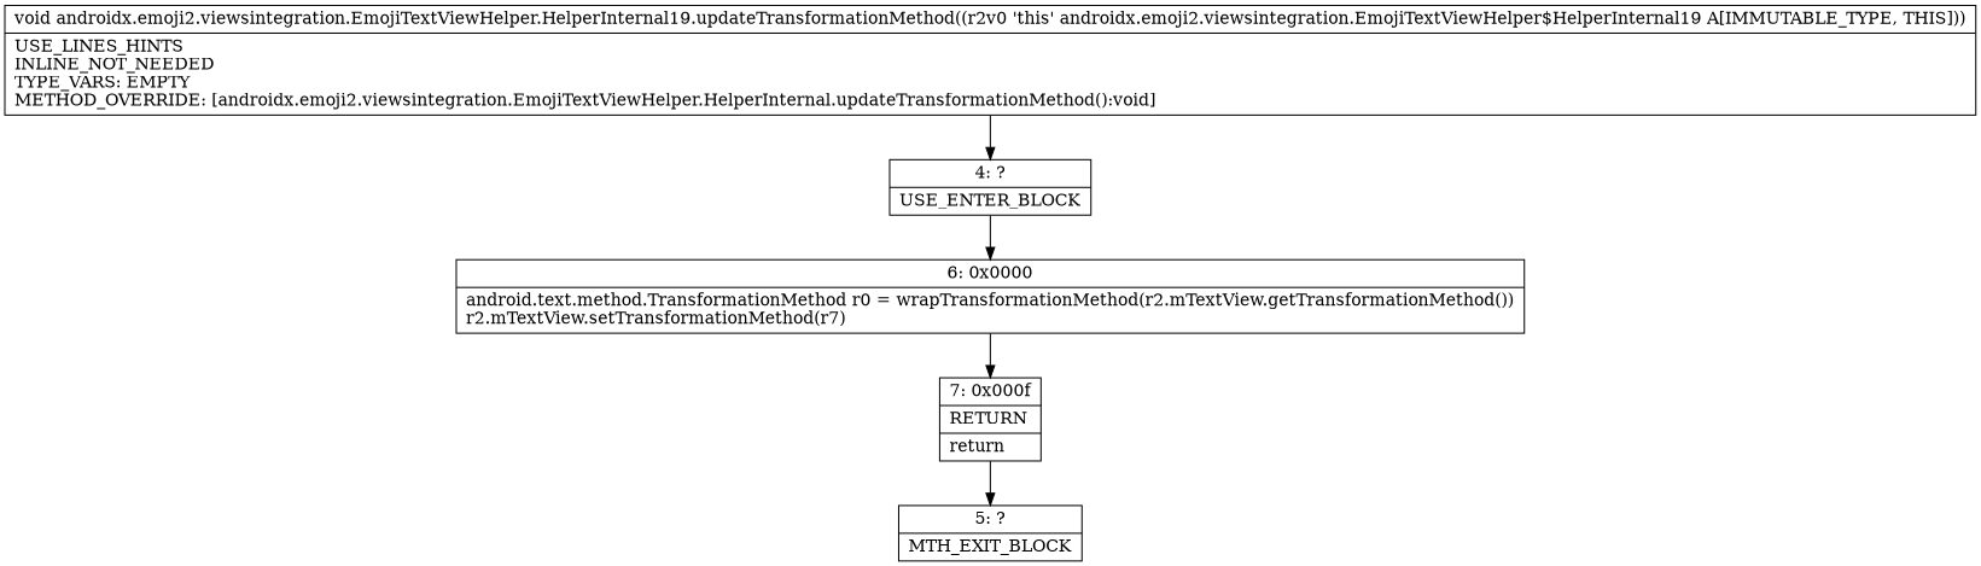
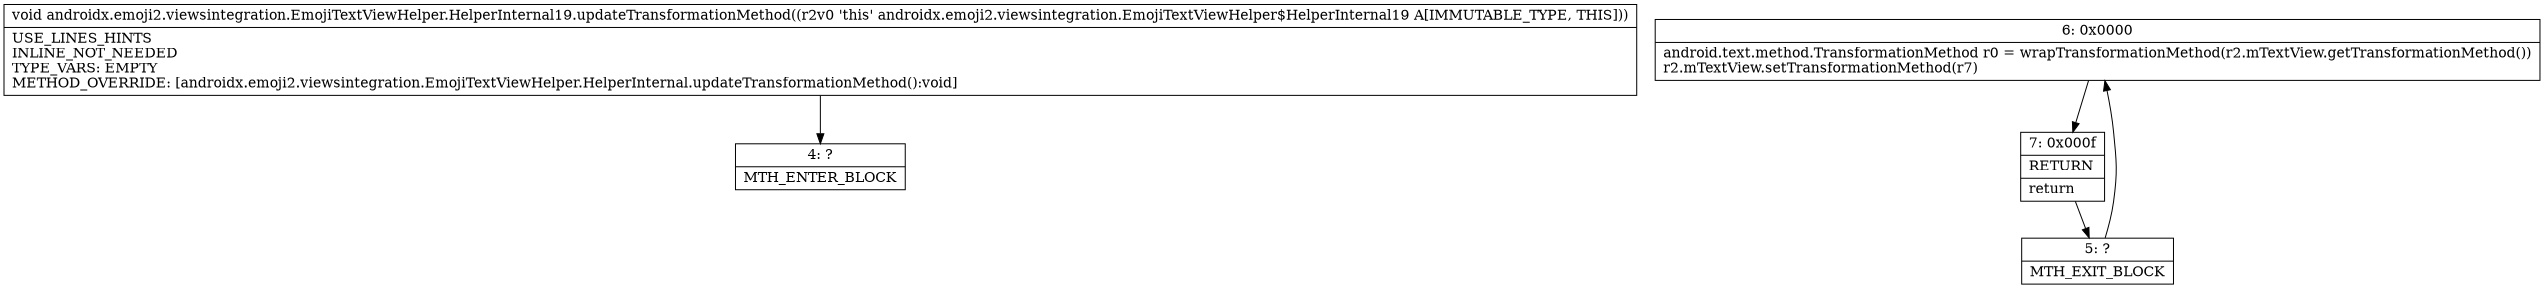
  digraph {
    node [shape=record]
-   n1 [label="{4\:\ ?|USE_ENTER_BLOCK\l}"]
+   n1 [label="{4\:\ ?|MTH_ENTER_BLOCK\l}"]
    n2 [label="{6\:\ 0x0000|android.text.method.TransformationMethod r0 = wrapTransformationMethod(r2.mTextView.getTransformationMethod())\lr2.mTextView.setTransformationMethod(r7)\l}"]
    n3 [label="{7\:\ 0x000f|RETURN\l|return\l}"]
    n4 [label="{5\:\ ?|MTH_EXIT_BLOCK\l}"]
    n5 [label="{void androidx.emoji2.viewsintegration.EmojiTextViewHelper.HelperInternal19.updateTransformationMethod((r2v0 'this' androidx.emoji2.viewsintegration.EmojiTextViewHelper$HelperInternal19 A[IMMUTABLE_TYPE, THIS]))  | USE_LINES_HINTS\lINLINE_NOT_NEEDED\lTYPE_VARS: EMPTY\lMETHOD_OVERRIDE: [androidx.emoji2.viewsintegration.EmojiTextViewHelper.HelperInternal.updateTransformationMethod():void]\l}"]
-   n1 -> n2
+   n4 -> n2
    n2 -> n3
    n3 -> n4
    n5 -> n1
  }
